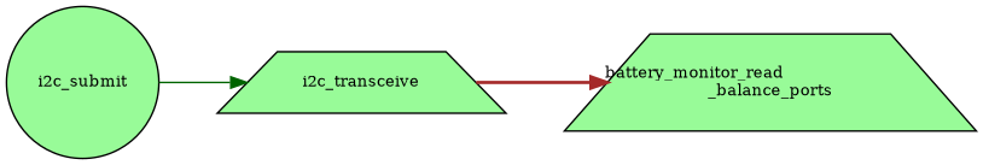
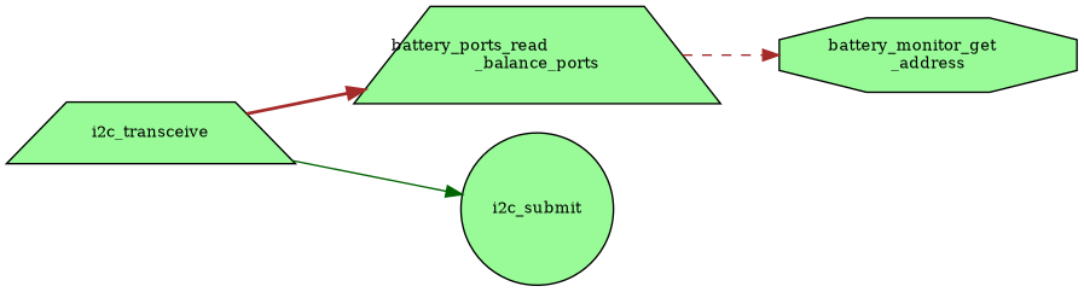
  digraph {
    fontname="DejaVu Serif"
    rankdir=LR
    node [color=black fillcolor=palegreen fontname="DejaVu Serif" fontsize=10 shape=trapezium style=filled]
    edge [color=brown fontname="DejaVu Serif" fontsize=10 labelfontname=FreeSans labelfontsize=10]
-   n1 [fontcolor=black height=0.2 label="battery_monitor_read\l_balance_ports" width=0.4]
+   n1 [fontcolor=black height=0.2 label="battery_ports_read\l_balance_ports" width=0.4]
+   n2 [height=0.2 label="battery_monitor_get\l_address" shape=octagon width=0.4]
    n3 [height=0.2 label=i2c_transceive width=0.4]
    n4 [height=0.2 label=i2c_submit shape=circle width=0.4]
+   n1 -> n2 [style=dashed]
    n3 -> n1 [style=bold]
-   n4 -> n3 [color=darkgreen style=solid]
+   n3 -> n4 [color=darkgreen style=solid]
  }
